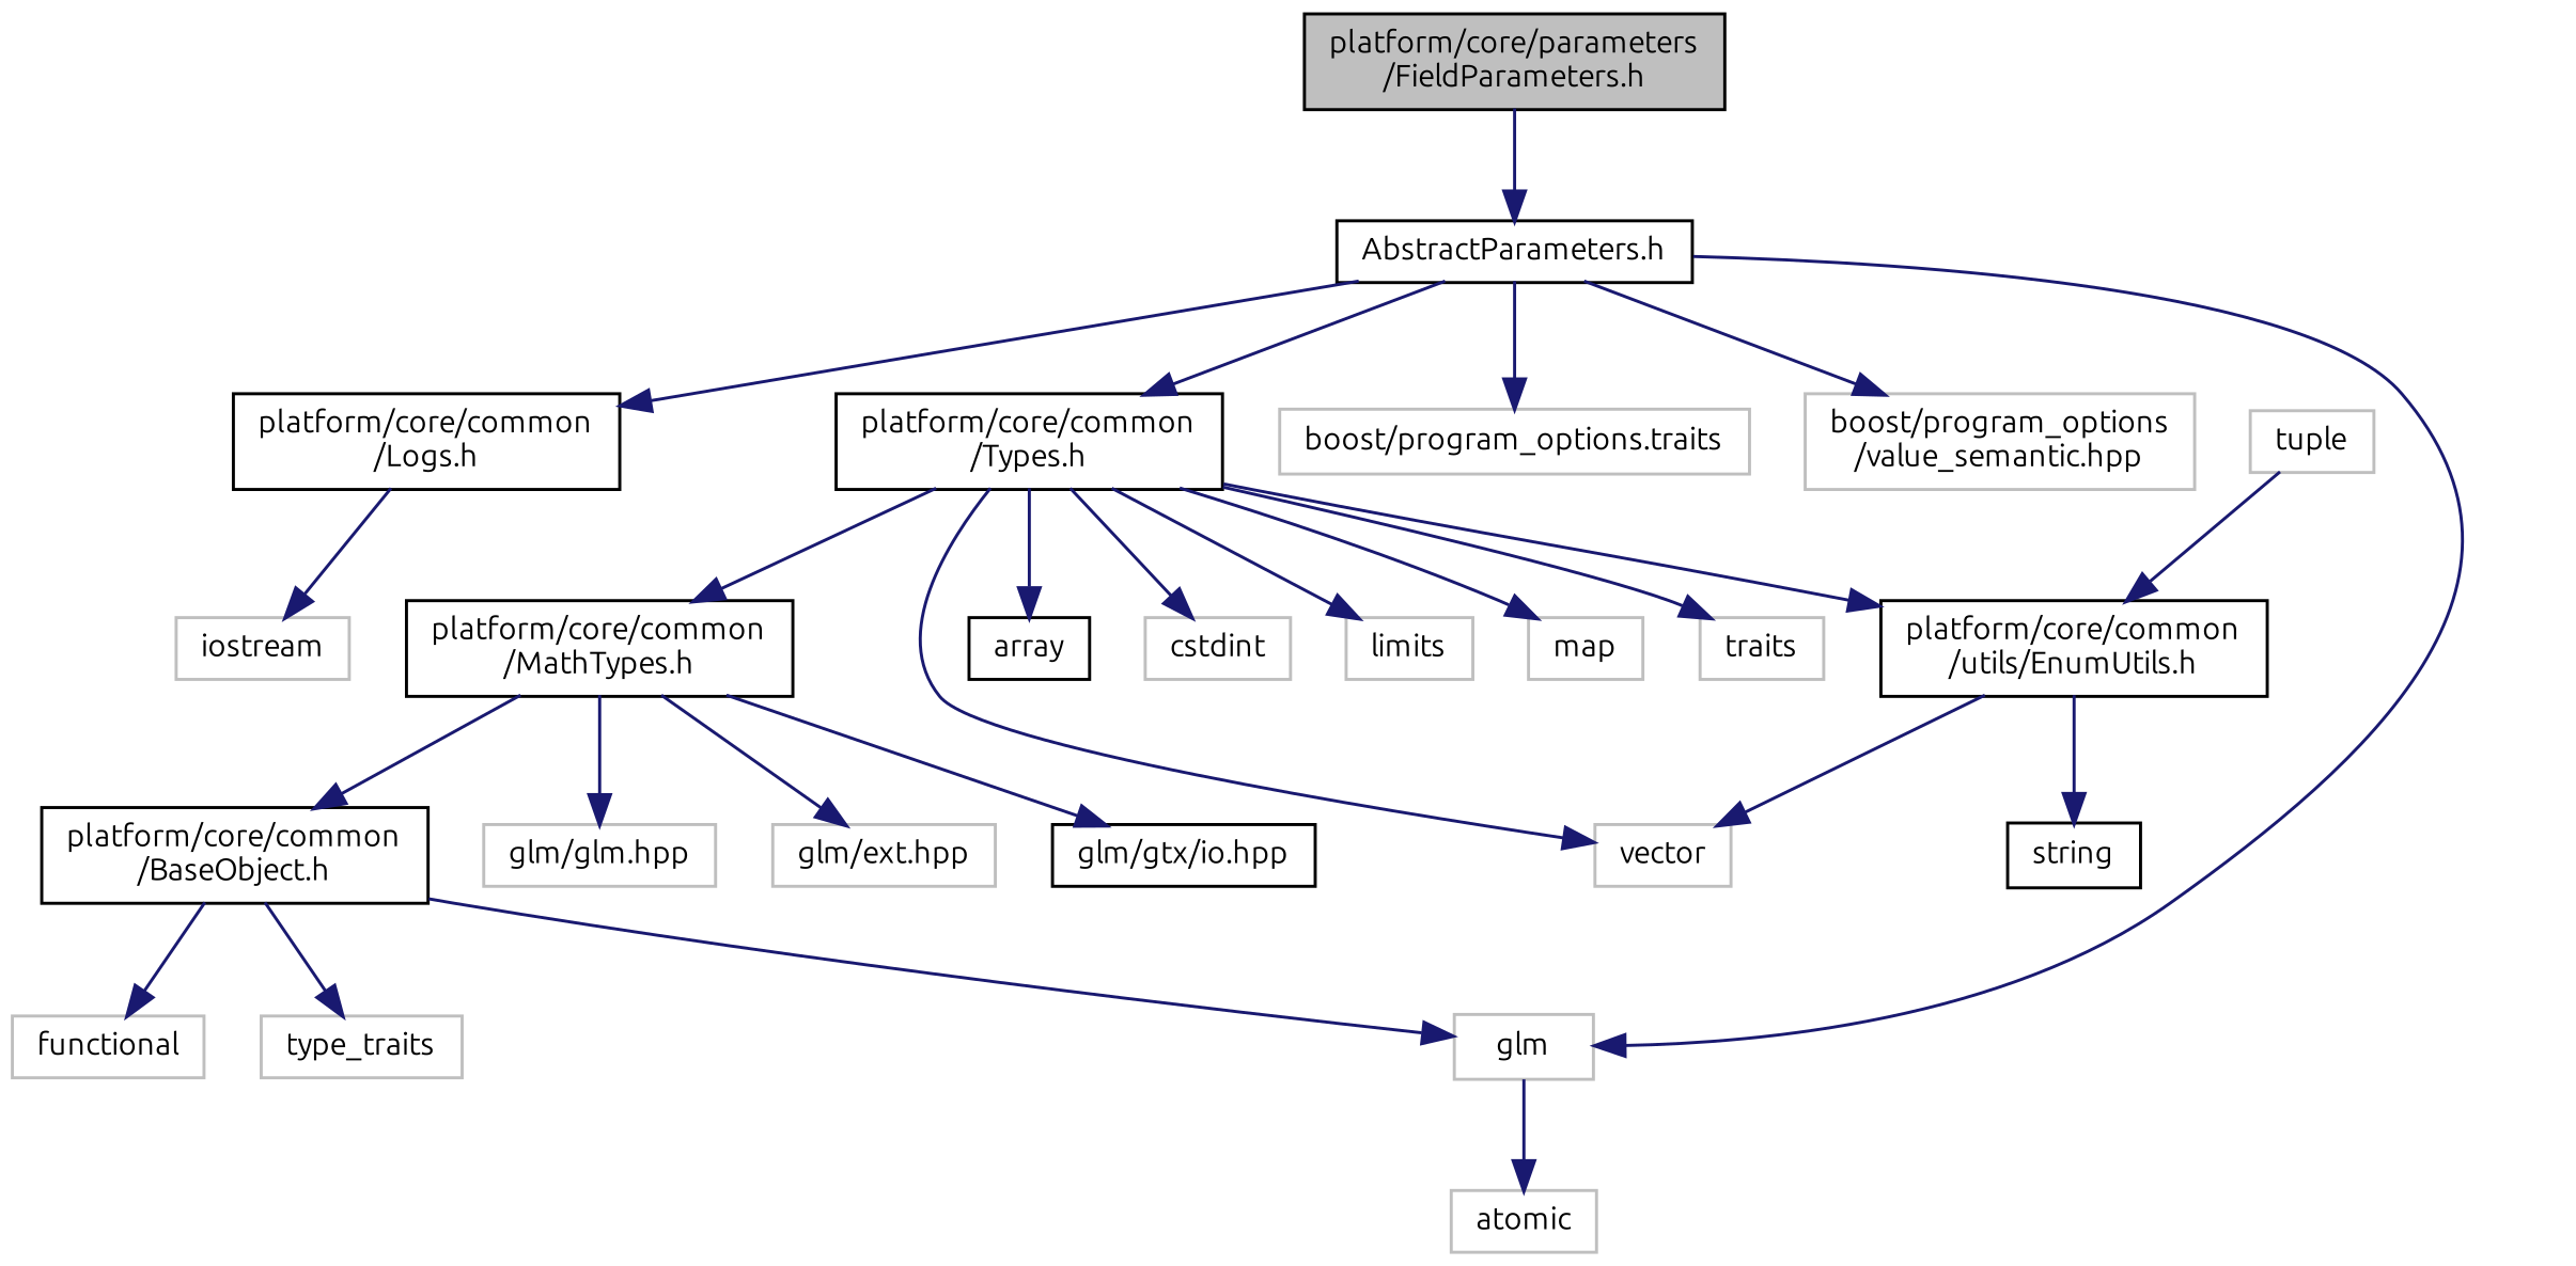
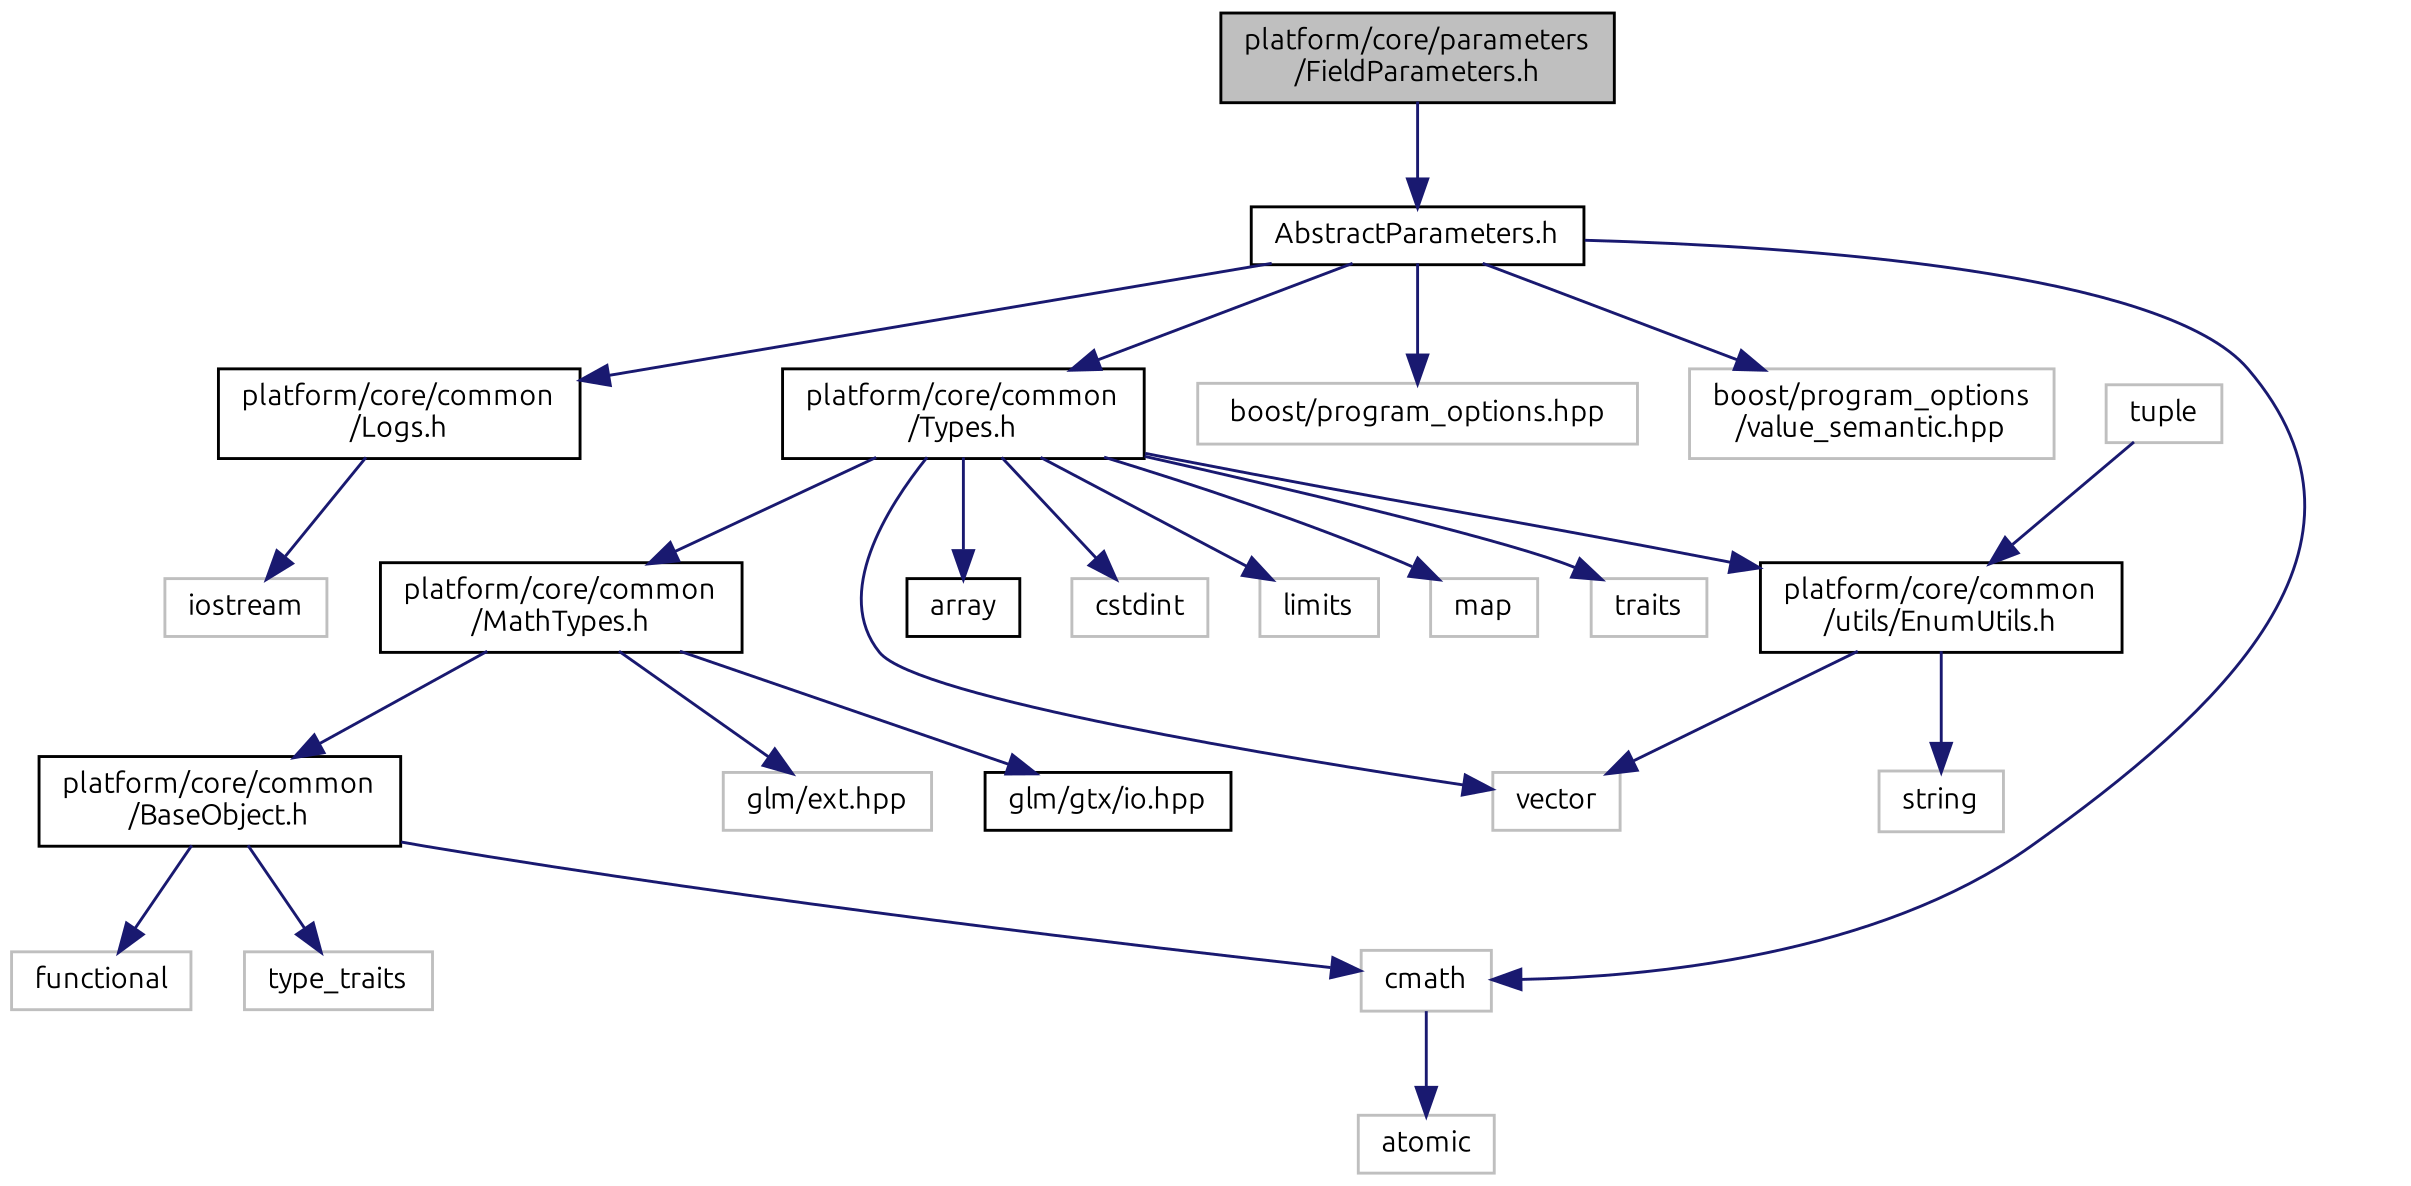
  digraph {
    fontname=Ubuntu
    node [color=grey75 fillcolor=white fontname=Ubuntu fontsize=10 shape=record style=filled]
    edge [color=midnightblue fontname=Ubuntu fontsize=10 labelfontname=Helvetica labelfontsize=10 style=solid]
    n1 [color=black fillcolor=grey75 fontcolor=black height=0.2 label="platform/core/parameters\l/FieldParameters.h" width=0.4]
    n2 [color=black height=0.2 label="AbstractParameters.h" width=0.4]
    n3 [color=black height=0.2 label="platform/core/common\l/Logs.h" width=0.4]
    n4 [color=black height=0.2 label="platform/core/common\l/Types.h" width=0.4]
-   n5 [height=0.2 label="boost/program_options.traits" width=0.4]
+   n5 [height=0.2 label="boost/program_options.hpp" width=0.4]
    n6 [height=0.2 label="boost/program_options\l/value_semantic.hpp" width=0.4]
-   n7 [height=0.2 label=glm width=0.4]
+   n7 [height=0.2 label=cmath width=0.4]
    n8 [color=black height=0.2 label="platform/core/common\l/BaseObject.h" width=0.4]
    n9 [height=0.2 label=functional width=0.4]
    n10 [height=0.2 label=type_traits width=0.4]
    n11 [height=0.2 label=iostream width=0.4]
    n12 [color=black height=0.2 label="platform/core/common\l/MathTypes.h" width=0.4]
    n13 [height=0.2 label=vector width=0.4]
    n14 [color=black height=0.2 label="platform/core/common\l/utils/EnumUtils.h" width=0.4]
    n15 [color=black height=0.2 label=array width=0.4]
    n16 [height=0.2 label=cstdint width=0.4]
    n17 [height=0.2 label=limits width=0.4]
    n18 [height=0.2 label=map width=0.4]
    n19 [height=0.2 label=traits width=0.4]
    n20 [height=0.2 label=atomic width=0.4]
-   n21 [height=0.2 label="glm/glm.hpp" width=0.4]
    n22 [height=0.2 label="glm/ext.hpp" width=0.4]
    n23 [color=black height=0.2 label="glm/gtx/io.hpp" width=0.4]
-   n24 [color=black height=0.2 label=string width=0.4]
+   n24 [height=0.2 label=string width=0.4]
    n25 [height=0.2 label=tuple width=0.4]
    n1 -> n2
    n2 -> n3
    n2 -> n4
    n2 -> n5
    n2 -> n6
    n2 -> n7
    n3 -> n11
    n4 -> n12
    n4 -> n13
    n4 -> n14
    n4 -> n15
    n4 -> n16
    n4 -> n17
    n4 -> n18
    n4 -> n19
    n7 -> n20
    n8 -> n7
    n8 -> n9
    n8 -> n10
    n12 -> n8
-   n12 -> n21
    n12 -> n22
    n12 -> n23
    n14 -> n13
    n14 -> n24
    n25 -> n14
  }
